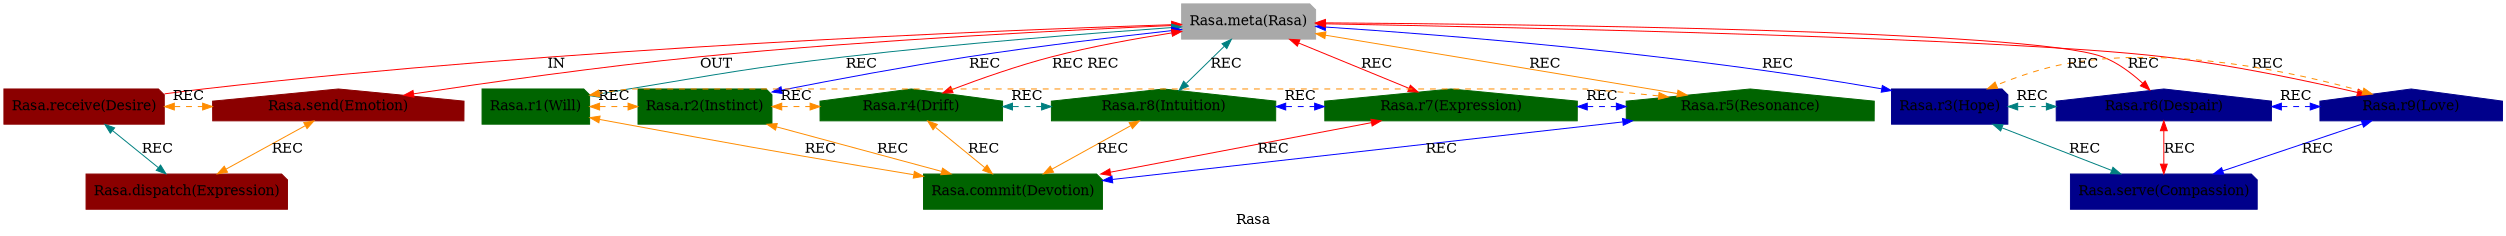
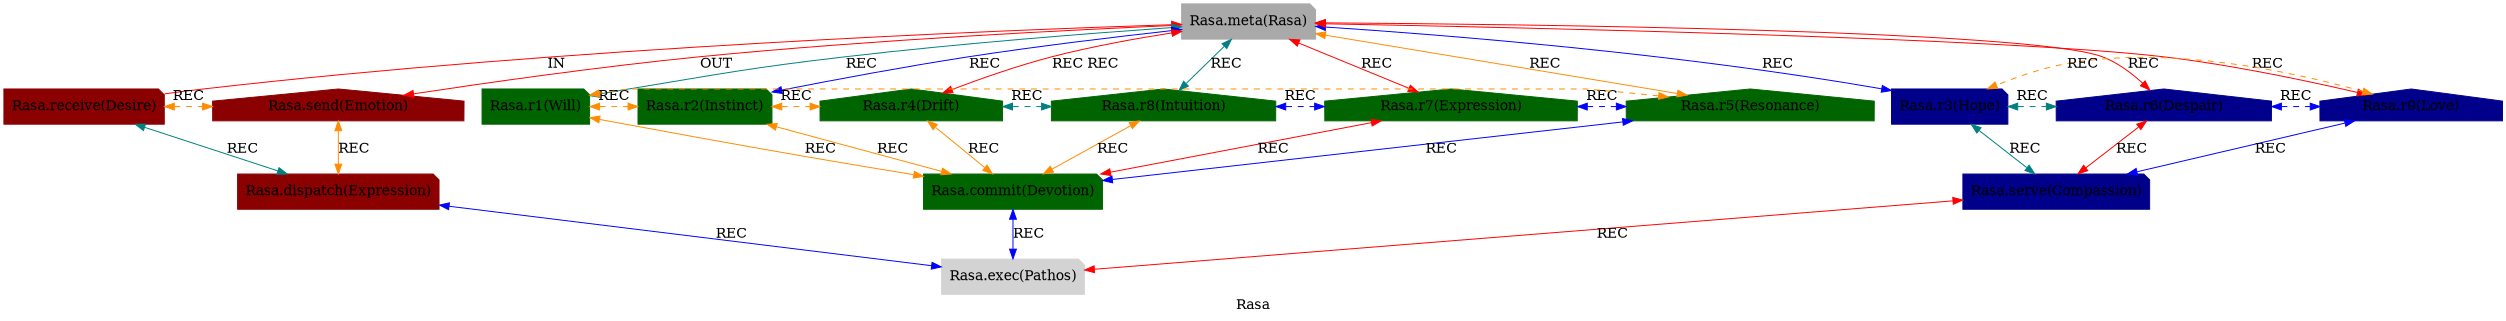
  strict digraph {
    color=lightgray
    label=Rasa
    style=filled
    node [color=darkgreen shape=note style=filled]
    edge [color=darkorange dir=both]
    n1 [color=darkred label="Rasa.receive(Desire)"]
    n2 [color=darkgray label="Rasa.meta(Rasa)"]
    n3 [color=darkred label="Rasa.send(Emotion)" shape=house]
    n4 [color=darkred label="Rasa.dispatch(Expression)"]
    n5 [label="Rasa.r1(Will)"]
    n6 [label="Rasa.r2(Instinct)"]
    n7 [label="Rasa.r4(Drift)" shape=house]
    n8 [label="Rasa.r8(Intuition)" shape=house]
    n9 [label="Rasa.r7(Expression)" shape=house]
    n10 [label="Rasa.r5(Resonance)" shape=house]
    n11 [color=darkblue label="Rasa.r3(Hope)"]
    n12 [color=darkblue label="Rasa.r6(Despair)" shape=house]
    n13 [color=darkblue label="Rasa.r9(Love)" shape=house]
    n14 [label="Rasa.commit(Devotion)"]
    n15 [color=darkblue label="Rasa.serve(Compassion)"]
+   n16 [color=lightgray label="Rasa.exec(Pathos)"]
    n1 -> n2 [color=red constraint=false label=IN arrowhead=normal dir=""]
    n1 -> n3 [constraint=false label=REC style=dashed]
    n1 -> n4 [color=teal label=REC]
    n2 -> n3 [color=red label=OUT arrowhead=normal dir=""]
    n2 -> n5 [color=teal label=REC]
    n2 -> n6 [color=blue label=REC]
    n2 -> n7 [color=red label=REC]
    n2 -> n8 [color=teal label=REC]
    n2 -> n9 [color=red label=REC]
    n2 -> n10 [label=REC]
    n2 -> n11 [color=blue label=REC]
    n2 -> n12 [color=red label=REC]
    n2 -> n13 [color=red label=REC]
    n3 -> n4 [label=REC]
+   n4 -> n16 [color=blue label=REC]
    n5 -> n6 [constraint=false label=REC style=dashed]
    n5 -> n14 [label=REC]
    n6 -> n7 [constraint=false label=REC style=dashed]
    n6 -> n14 [label=REC]
    n7 -> n8 [color=teal constraint=false label=REC style=dashed]
    n7 -> n14 [label=REC]
    n8 -> n9 [color=blue constraint=false label=REC style=dashed]
    n8 -> n14 [label=REC]
    n9 -> n10 [color=blue constraint=false label=REC style=dashed]
    n9 -> n14 [color=red label=REC]
    n10 -> n5 [constraint=false label=REC style=dashed]
    n10 -> n14 [color=blue label=REC]
    n11 -> n12 [color=teal constraint=false label=REC style=dashed]
    n11 -> n15 [color=teal label=REC]
    n12 -> n13 [color=blue constraint=false label=REC style=dashed]
    n12 -> n15 [color=red label=REC]
    n13 -> n11 [constraint=false label=REC style=dashed]
    n13 -> n15 [color=blue label=REC]
+   n14 -> n16 [color=blue label=REC]
+   n15 -> n16 [color=red label=REC]
  }
